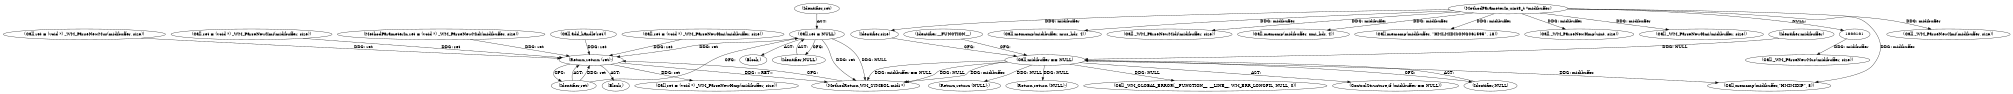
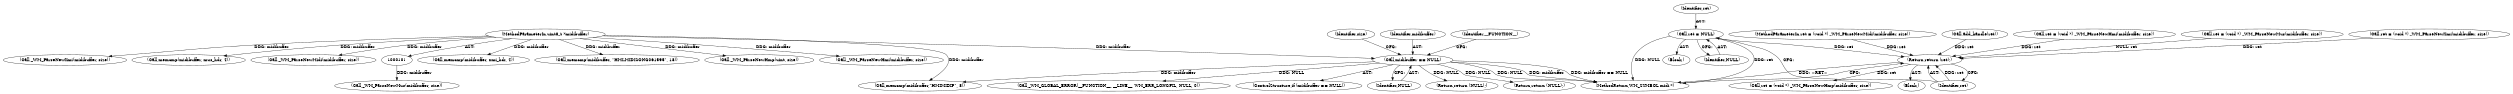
  digraph {
    n1 [label="(Call,ret = NULL)"]
    n2 [label="(Return,return (ret);)"]
    n3 [label="(Block,)"]
    n4 [label="(Identifier,NULL)"]
    n5 [label="(MethodReturn,WM_SYMBOL midi *)"]
    n6 [label="(Identifier,ret)"]
    n7 [label="(Block,)"]
    n8 [label="(Call,ret = (void *) _WM_ParseNewHmp(midibuffer, size))"]
    n9 [label="(Call,midibuffer == NULL)"]
    n10 [label="(Return,return (NULL);)"]
    n11 [label="(Call,memcmp(midibuffer,\"HMIMIDIP\", 8))"]
    n12 [label="(Return,return (NULL);)"]
    n13 [label="(Call,_WM_GLOBAL_ERROR(__FUNCTION__, __LINE__, WM_ERR_LONGFIL, NULL, 0))"]
    n14 [label="(ControlStructure,if (midibuffer == NULL))"]
    n15 [label="(Identifier,NULL)"]
    n16 [label="(MethodParameterIn,uint8_t *midibuffer)"]
    n17 [label="(Call,_WM_ParseNewXmi(midibuffer, size))"]
    n18 [label="(Call,memcmp(midibuffer, mus_hdr, 4))"]
    n19 [label="(Call,_WM_ParseNewMidi(midibuffer, size))"]
    n20 [label="(Call,memcmp(midibuffer, xmi_hdr, 4))"]
    n21 [label="(Call,memcmp(midibuffer, \"HMI-MIDISONG061595\", 18))"]
    n22 [label="(Call,_WM_ParseNewHmp(uint, size))"]
    n23 [label="(Call,_WM_ParseNewHmi(midibuffer, size))"]
    1000101
    n25 [label="(Call,_WM_ParseNewMus(midibuffer, size))"]
    n26 [label="(Identifier,size)"]
    n27 [label="(Identifier,midibuffer)"]
    n28 [label="(Call,ret = (void *) _WM_ParseNewMus(midibuffer, size))"]
    n29 [label="(Call,ret = (void *) _WM_ParseNewXmi(midibuffer, size))"]
    n30 [label="(Identifier,__FUNCTION__)"]
    n31 [label="(MethodParameterIn,ret = (void *) _WM_ParseNewMidi(midibuffer, size))"]
    n32 [label="(Identifier,ret)"]
    n33 [label="(Call,add_handle(ret))"]
    n34 [label="(Call,ret = (void *) _WM_ParseNewHmi(midibuffer, size))"]
    n1 -> n2 [label="DDG: ret"]
    n1 -> n3 [label="AST: "]
    n1 -> n4 [label="CFG: "]
    n1 -> n5 [label="DDG: NULL"]
    n1 -> n5 [label="DDG: ret"]
    n2 -> n5 [label="DDG: <RET>"]
    n2 -> n6 [label="CFG: "]
    n2 -> n7 [label="AST: "]
    n2 -> n8 [label="DDG: ret"]
    n4 -> n1 [label="AST: "]
    n5 -> n2 [label="CFG: "]
    n6 -> n1 [label="CFG: "]
    n6 -> n2 [label="AST: "]
    n6 -> n2 [label="DDG: ret"]
    n9 -> n5 [label="DDG: NULL"]
    n9 -> n5 [label="DDG: midibuffer"]
    n9 -> n5 [label="DDG: midibuffer == NULL"]
    n9 -> n10 [label="DDG: NULL"]
    n9 -> n11 [label="DDG: midibuffer"]
    n9 -> n12 [label="DDG: NULL"]
    n9 -> n13 [label="DDG: NULL"]
    n9 -> n14 [label="AST: "]
    n9 -> n15 [label="CFG: "]
    n15 -> n9 [label="AST: "]
-   n16 -> n26 [label="DDG: midibuffer"]
+   n16 -> n9 [label="DDG: midibuffer"]
    n16 -> n11 [label="DDG: midibuffer"]
    n16 -> n17 [label="DDG: midibuffer"]
    n16 -> n18 [label="DDG: midibuffer"]
    n16 -> n19 [label="DDG: midibuffer"]
    n16 -> n20 [label="DDG: midibuffer"]
    n16 -> n21 [label="DDG: midibuffer"]
    n16 -> n22 [label="DDG: midibuffer"]
    n16 -> n23 [label="DDG: midibuffer"]
-   n16 -> 1000101 [label="NULL: "]
+   n16 -> 1000101 [label="AST: "]
    1000101 -> n25 [label="DDG: midibuffer"]
    n26 -> n9 [label="CFG: "]
-   n27 -> n9 [label="DDG: NULL"]
-   n28 -> n2 [label="DDG: ret"]
+   n27 -> n9 [label="AST: "]
+   n28 -> n2 [label="NULL: ret"]
    n29 -> n2 [label="DDG: ret"]
    n30 -> n9 [label="CFG: "]
    n31 -> n2 [label="DDG: ret"]
    n32 -> n1 [label="AST: "]
    n33 -> n2 [label="DDG: ret"]
    n34 -> n2 [label="DDG: ret"]
  }
